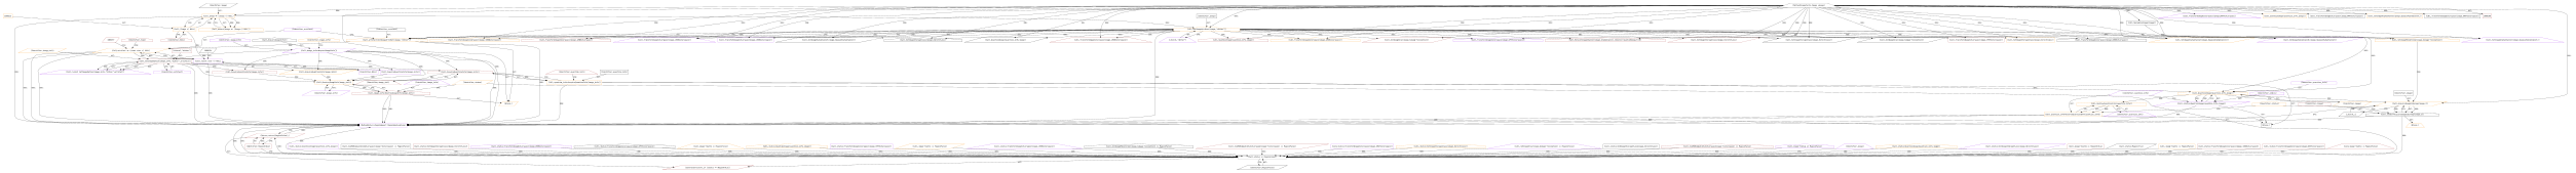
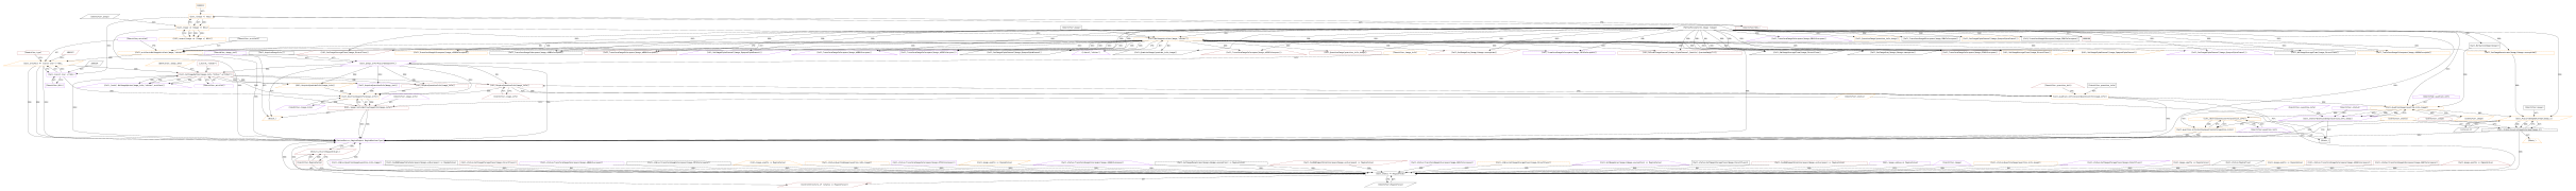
  digraph {
    fontname="JetBrains Mono"
    node [color=darkorange fontname="JetBrains Mono" shape=house]
    edge [fontname="JetBrains Mono"]
    n1 [color=brown label="(Call,AcquireQuantizeInfo(image_info))"]
    n2 [label="(Call,quantize_info=AcquireQuantizeInfo(image_info))" shape=box]
    n3 [label="(Call,DestroyImageInfo(image_info))" shape=box]
    n4 [color=brown label="(Identifier,image_info)" shape=trapezium]
    n5 [color=purple label="(MethodReturn,MagickExport MagickBooleanType)" shape=box]
    n6 [label="(Call,QuantizeImage(quantize_info,image))"]
    n7 [color=black label="(Block,)" shape=box]
    n8 [color=brown label="(Call,image_info=DestroyImageInfo(image_info))"]
    n9 [color=purple label="(Identifier,image_info)" shape=parallelogram]
    n10 [color=brown label="(Call,SetImageOption(image_info,\"dither\",artifact))" shape=box]
    n11 [color=purple label="(Call,(void) SetImageOption(image_info,\"dither\",artifact))" shape=trapezium]
    n12 [color=purple label="(Identifier,artifact)"]
    n13 [color=purple label="(Call,AcquireQuantizeInfo(image_info))" shape=box]
    n14 [color=brown label="(Call,AcquireQuantizeInfo(image_info))"]
    n15 [label="(Call,AcquireQuantizeInfo(image_info))" shape=parallelogram]
    n16 [color=brown label="(Return,return(MagickFalse);)" shape=parallelogram]
    n17 [color=purple label="(Call,image_info=AcquireImageInfo())" shape=parallelogram]
    n18 [label="(Block,)" shape=parallelogram]
    n19 [color=black label="(Call,AcquireImageInfo())"]
    n20 [label="(Call,artifact != (const char *) NULL)" shape=parallelogram]
    n21 [color=purple label="(Call,(const char *) NULL)" shape=box]
    n22 [color=purple label="(Identifier,NULL)" shape=box]
    n23 [label="(Call,artifact=GetImageArtifact(image,\"dither\"))"]
    n24 [label="(Call,GetImageArtifact(image,\"dither\"))"]
    n25 [color=black label="(Call,SetImageStorageClass(image,DirectClass))"]
    n26 [label="(Call,TransformImageColorspace(image,sRGBColorspace))"]
    n27 [color=brown label="(Call,SetImageStorageClass(image,DirectClass))" shape=parallelogram]
    n28 [label="(Call,TransformImageColorspace(image,sRGBColorspace))"]
    n29 [color=brown label="(Call,TransformImageColorspace(image,sRGBColorspace))"]
    n30 [color=black label="(Call,SetImageAlphaChannel(image,OpaqueAlphaChannel))" shape=parallelogram]
    n31 [color=brown label="(Call,TransformImageColorspace(image,sRGBColorspace))" shape=trapezium]
    n32 [color=purple label="(Call,TransformImageColorspace(image,CMYKColorspace))"]
    n33 [color=black label="(Call,SetImageStorageClass(image,DirectClass))" shape=parallelogram]
    n34 [color=brown label="(Call,TransformImageColorspace(image,CMYKColorspace))" shape=box]
    n35 [color=black label="(Call,TransformImageColorspace(image,sRGBColorspace))"]
    n36 [color=purple label="(Call,SetImageAlphaChannel(image,OpaqueAlphaChannel))" shape=parallelogram]
    n37 [color=purple label="(Call,TransformImageColorspace(image,sRGBColorspace))" shape=trapezium]
    n38 [color=purple label="(Call,TransformImageColorspace(image,sRGBColorspace))" shape=box]
    n39 [color=black label="(Call,QuantizeImage(quantize_info,image))" shape=parallelogram]
    n40 [color=brown label="(Call,QuantizeImage(quantize_info,image))"]
    n41 [color=purple label="(Literal,\"dither\")" shape=trapezium]
    n42 [color=brown label="(Call,SetImageGray(image,&image->exception))" shape=parallelogram]
    n43 [color=brown label="(Call,BilevelImageChannel(image,AlphaChannel,(double) QuantumRange/2.0))"]
    n44 [color=black label="(Call,SetImageGray(image,&image->exception))" shape=parallelogram]
    n45 [label="(Call,SetImageStorageClass(image,DirectClass))" shape=box]
    n46 [label="(Call,SetImageAlphaChannel(image,OpaqueAlphaChannel))" shape=parallelogram]
    n47 [label="(Call,SetImageMonochrome(image,&image->exception))"]
    n48 [color=purple label="(Call,SetImageAlphaChannel(image,OpaqueAlphaChannel))" shape=trapezium]
    n49 [label="(Call,AcquireImageColormap(image,2))" shape=parallelogram]
    n50 [label="(Call,image != (Image *) NULL)" shape=box]
    n51 [label="(Call,(Image *) NULL)" shape=box]
    n52 [label="(Call,assert(image != (Image *) NULL))"]
    n53 [color=brown label="(Identifier,NULL)"]
    n54 [color=black label="(MethodParameterIn,Image *image)" shape=trapezium]
    n55 [color=purple label="(Call,TransformImageColorspace(image,GRAYColorspace))" shape=trapezium]
    n56 [label="(Call,QuantizeImage(quantize_info,image))" shape=box]
    n57 [color=black label="(Call,TransformImageColorspace(image,GRAYColorspace))" shape=box]
    n58 [color=black label="(Call,NormalizeImage(image))" shape=box]
    n59 [label="(Call,SetImageAlphaChannel(image,OpaqueAlphaChannel))" shape=box]
    n60 [color=black label="(Call,TransformImageColorspace(image,GRAYColorspace))" shape=box]
    1000100 [color=brown shape=box]
    n62 [color=purple label="(Call,status=QuantizeImage(quantize_info,image))" shape=parallelogram]
    n63 [label="(Call,DestroyQuantizeInfo(quantize_info))"]
    n64 [label="(Identifier,image)" shape=parallelogram]
    n65 [color=black label="(Call,status=AcquireImageColormap(image,2))"]
    n66 [color=black label="(Literal,2)" shape=parallelogram]
    n67 [label="(Call,quantize_info=DestroyQuantizeInfo(quantize_info))" shape=box]
    n68 [color=purple label="(Identifier,quantize_info)" shape=trapezium]
    n69 [color=black label="(Call,status == MagickFalse)"]
    n70 [label="(Block,)" shape=trapezium]
    n71 [color=brown label="(ControlStructure,if (status == MagickFalse))" shape=parallelogram]
    n72 [color=black label="(Identifier,MagickFalse)" shape=parallelogram]
    n73 [color=brown label="(Identifier,MagickFalse)" shape=box]
    n74 [color=purple label="(Call,status=QuantizeImage(quantize_info,image))" shape=box]
    n75 [color=black label="(Identifier,artifact)"]
    n76 [color=black label="(Call,IssRGBCompatibleColorspace(image->colorspace) == MagickFalse)" shape=box]
    n77 [color=brown label="(Identifier,type)"]
    n78 [label="(Identifier,image_info)" shape=parallelogram]
    n79 [color=brown label="(Call,status=SetImageStorageClass(image,DirectClass))" shape=box]
    n80 [color=purple label="(Call,status=TransformImageColorspace(image,sRGBColorspace))"]
    n81 [color=black label="(Call,status=TransformImageColorspace(image,CMYKColorspace))"]
    n82 [color=purple label="(Identifier,status)"]
    n83 [label="(Call,image->matte == MagickFalse)" shape=trapezium]
    n84 [label="(Call,status=QuantizeImage(quantize_info,image))"]
    n85 [color=brown label="(Identifier,quantize_info)" shape=trapezium]
    n86 [color=purple label="(Call,status=TransformImageColorspace(image,CMYKColorspace))" shape=box]
    n87 [label="(Call,image->matte == MagickFalse)" shape=parallelogram]
    n88 [color=black label="(Identifier,image)" shape=box]
    n89 [color=purple label="(Call,status=TransformImageColorspace(image,sRGBColorspace))" shape=trapezium]
    n90 [color=purple label="(Identifier,quantize_info)" shape=parallelogram]
    n91 [color=black label="(Call,SetImageMonochrome(image,&image->exception) == MagickFalse)"]
    n92 [color=brown label="(Call,IssRGBCompatibleColorspace(image->colorspace) == MagickFalse)" shape=parallelogram]
    n93 [color=purple label="(Call,status=TransformImageColorspace(image,GRAYColorspace))" shape=box]
    n94 [label="(Call,status=SetImageStorageClass(image,DirectClass))"]
    n95 [color=purple label="(Call,SetImageGray(image,&image->exception) == MagickFalse)" shape=trapezium]
    n96 [color=black label="(Identifier,image)" shape=parallelogram]
    n97 [label="(Identifier,status)"]
    n98 [color=black label="(Identifier,quantize_info)" shape=box]
    n99 [color=black label="(Call,status=SetImageStorageClass(image,DirectClass))" shape=box]
    n100 [label="(Identifier,image_info)"]
    n101 [color=brown label="(Call,IssRGBCompatibleColorspace(image->colorspace) == MagickFalse)"]
    n102 [color=purple label="(Identifier,image_info)"]
    n103 [color=brown label="(Identifier,image)"]
    n104 [color=brown label="(Literal,\"dither\")" shape=box]
    n105 [color=purple label="(Identifier,quantize_info)"]
    n106 [color=purple label="(Call,image->debug != MagickFalse)"]
    n107 [color=purple label="(Identifier,image)" shape=trapezium]
    n108 [label="(Call,status=QuantizeImage(quantize_info,image))"]
    n109 [color=purple label="(Call,status=SetImageStorageClass(image,DirectClass))" shape=parallelogram]
    n110 [color=brown label="(Call,image->matte == MagickFalse)" shape=box]
    n111 [color=purple label="(Identifier,artifact)"]
    n112 [color=black label="(Identifier,image)" shape=box]
    n113 [color=black label="(Call,status=MagickTrue)" shape=parallelogram]
    n114 [label="(Call,image->matte == MagickFalse)" shape=box]
    n115 [color=brown label="(Call,status=TransformImageColorspace(image,sRGBColorspace))" shape=box]
    n116 [color=brown label="(Call,status=TransformImageColorspace(image,GRAYColorspace))" shape=box]
    n117 [color=brown label="(Call,image->matte == MagickFalse)" shape=trapezium]
    n118 [label="(Identifier,status)" shape=parallelogram]
    n119 [color=purple label="(Identifier,image_info)" shape=trapezium]
    1000157 [color=brown shape=parallelogram]
    1000112 [shape=box]
    1000154 [color=black shape=parallelogram]
    n1 -> n2 [label="AST: "]
    n1 -> n2 [label="DDG: "]
    n1 -> n3 [label="DDG: "]
    n1 -> n4 [label="CFG: "]
    n2 -> n1 [label="CFG: "]
    n2 -> n5 [label="DDG: "]
    n2 -> n6 [label="DDG: "]
    n2 -> n7 [label="AST: "]
    n3 -> n8 [label="AST: "]
    n3 -> n8 [label="DDG: "]
    n3 -> n9 [label="CFG: "]
    n4 -> n1 [label="AST: "]
    n5 -> n16 [label="CFG: "]
    n6 -> n49 [label="DDG: "]
    n6 -> n62 [label="AST: "]
    n6 -> n62 [label="DDG: "]
    n6 -> n62 [label="DDG: "]
    n6 -> n63 [label="DDG: "]
    n6 -> n64 [label="CFG: "]
    n8 -> n3 [label="CFG: "]
    n8 -> n5 [label="DDG: "]
    n8 -> n5 [label="DDG: "]
    n8 -> n18 [label="AST: "]
    n9 -> n3 [label="AST: "]
    n10 -> n1 [label="DDG: "]
    n10 -> n3 [label="DDG: "]
    n10 -> n5 [label="DDG: "]
    n10 -> n11 [label="AST: "]
    n10 -> n11 [label="DDG: "]
    n10 -> n11 [label="DDG: "]
    n10 -> n11 [label="DDG: "]
    n10 -> n12 [label="CFG: "]
    n10 -> n13 [label="DDG: "]
    n10 -> n14 [label="DDG: "]
    n10 -> n15 [label="DDG: "]
    n11 -> n10 [label="CFG: "]
    n12 -> n10 [label="AST: "]
    n13 -> n3 [label="DDG: "]
    n14 -> n3 [label="DDG: "]
    n15 -> n3 [label="DDG: "]
    n16 -> n5 [label="DDG: "]
    n16 -> n71 [label="AST: "]
    n16 -> n73 [label="CFG: "]
    n17 -> n1 [label="DDG: "]
    n17 -> n3 [label="DDG: "]
    n17 -> n5 [label="DDG: "]
    n17 -> n10 [label="DDG: "]
    n17 -> n13 [label="DDG: "]
    n17 -> n14 [label="DDG: "]
    n17 -> n15 [label="DDG: "]
    n17 -> n18 [label="AST: "]
    n19 -> n17 [label="AST: "]
    n20 -> n5 [label="DDG: "]
    n20 -> n5 [label="DDG: "]
    n20 -> n5 [label="DDG: "]
    n20 -> n10 [label="DDG: "]
    n20 -> n21 [label="CFG: "]
-   n21 -> n5 [label="DDG: "]
+   n21 -> n8 [label="DDG: "]
    n21 -> n20 [label="AST: "]
    n21 -> n20 [label="DDG: "]
    n21 -> n22 [label="CFG: "]
    n22 -> n21 [label="AST: "]
    n23 -> n5 [label="DDG: "]
    n23 -> n18 [label="AST: "]
    n23 -> n20 [label="DDG: "]
    n23 -> n24 [label="CFG: "]
    n24 -> n5 [label="DDG: "]
    n24 -> n23 [label="AST: "]
    n24 -> n23 [label="DDG: "]
    n24 -> n23 [label="DDG: "]
    n24 -> n25 [label="DDG: "]
    n24 -> n26 [label="DDG: "]
    n24 -> n27 [label="DDG: "]
    n24 -> n28 [label="DDG: "]
    n24 -> n29 [label="DDG: "]
    n24 -> n30 [label="DDG: "]
    n24 -> n31 [label="DDG: "]
    n24 -> n32 [label="DDG: "]
    n24 -> n33 [label="DDG: "]
    n24 -> n34 [label="DDG: "]
    n24 -> n35 [label="DDG: "]
    n24 -> n36 [label="DDG: "]
    n24 -> n37 [label="DDG: "]
    n24 -> n38 [label="DDG: "]
    n24 -> n39 [label="DDG: "]
    n24 -> n40 [label="DDG: "]
    n24 -> n41 [label="CFG: "]
    n24 -> n42 [label="DDG: "]
    n24 -> n43 [label="DDG: "]
    n24 -> n44 [label="DDG: "]
    n24 -> n45 [label="DDG: "]
    n24 -> n46 [label="DDG: "]
    n24 -> n47 [label="DDG: "]
    n24 -> n48 [label="DDG: "]
    n41 -> n24 [label="AST: "]
    n47 -> n49 [label="DDG: "]
    n49 -> n5 [label="CFG: "]
    n49 -> n65 [label="AST: "]
    n49 -> n65 [label="DDG: "]
    n49 -> n65 [label="DDG: "]
    n49 -> n66 [label="CFG: "]
    n50 -> n5 [label="DDG: "]
    n50 -> n24 [label="DDG: "]
    n50 -> n51 [label="CFG: "]
    n50 -> n52 [label="AST: "]
    n50 -> n52 [label="DDG: "]
    n50 -> n52 [label="DDG: "]
    n51 -> n21 [label="DDG: "]
    n51 -> n50 [label="AST: "]
    n51 -> n50 [label="DDG: "]
    n51 -> n53 [label="CFG: "]
    n52 -> n50 [label="CFG: "]
    n53 -> n51 [label="AST: "]
    n54 -> n5 [label="DDG: "]
    n54 -> n6 [label="DDG: "]
    n54 -> n24 [label="DDG: "]
    n54 -> n25 [label="DDG: "]
    n54 -> n26 [label="DDG: "]
    n54 -> n27 [label="DDG: "]
    n54 -> n28 [label="DDG: "]
    n54 -> n29 [label="DDG: "]
    n54 -> n30 [label="DDG: "]
    n54 -> n31 [label="DDG: "]
    n54 -> n32 [label="DDG: "]
    n54 -> n33 [label="DDG: "]
    n54 -> n34 [label="DDG: "]
    n54 -> n35 [label="DDG: "]
    n54 -> n36 [label="DDG: "]
    n54 -> n37 [label="DDG: "]
    n54 -> n38 [label="DDG: "]
    n54 -> n39 [label="DDG: "]
    n54 -> n40 [label="DDG: "]
    n54 -> n42 [label="DDG: "]
    n54 -> n43 [label="DDG: "]
    n54 -> n44 [label="DDG: "]
    n54 -> n45 [label="DDG: "]
    n54 -> n46 [label="DDG: "]
    n54 -> n47 [label="DDG: "]
    n54 -> n48 [label="DDG: "]
    n54 -> n49 [label="DDG: "]
-   n54 -> n50 [label="DDG: "]
    n54 -> n55 [label="DDG: "]
    n54 -> n56 [label="DDG: "]
    n54 -> n57 [label="DDG: "]
    n54 -> n58 [label="DDG: "]
    n54 -> n59 [label="DDG: "]
    n54 -> n60 [label="DDG: "]
    n54 -> 1000100 [label="AST: "]
    n58 -> n6 [label="DDG: "]
    n62 -> n5 [label="DDG: "]
    n62 -> n6 [label="CFG: "]
    n62 -> n7 [label="AST: "]
    n63 -> n67 [label="AST: "]
    n63 -> n67 [label="DDG: "]
    n63 -> n68 [label="CFG: "]
    n64 -> n6 [label="AST: "]
    n65 -> n5 [label="DDG: "]
    n65 -> n49 [label="CFG: "]
    n65 -> n69 [label="DDG: "]
    n65 -> n70 [label="AST: "]
    n66 -> n49 [label="DDG: "]
    n67 -> n5 [label="DDG: "]
    n67 -> n5 [label="DDG: "]
    n67 -> n7 [label="AST: "]
    n67 -> n63 [label="CFG: "]
    n68 -> n63 [label="AST: "]
    n69 -> n5 [label="DDG: "]
    n69 -> n5 [label="DDG: "]
    n69 -> n5 [label="DDG: "]
-   n69 -> n16 [label="DDG: "]
    n69 -> n71 [label="AST: "]
    n69 -> n72 [label="CFG: "]
    n72 -> n69 [label="AST: "]
    n73 -> n16 [label="AST: "]
    n73 -> n16 [label="DDG: "]
    n73 -> n69 [label="CFG: "]
    n74 -> n69 [label="DDG: "]
    n75 -> n23 [label="AST: "]
    n76 -> n69 [label="DDG: "]
    n77 -> n20 [label="CFG: "]
    n78 -> n10 [label="AST: "]
    n79 -> n69 [label="DDG: "]
    n80 -> n69 [label="DDG: "]
    n81 -> n69 [label="DDG: "]
    n82 -> n62 [label="AST: "]
    n83 -> n69 [label="DDG: "]
    n84 -> n69 [label="DDG: "]
    n85 -> n2 [label="CFG: "]
    n86 -> n69 [label="DDG: "]
    n87 -> n69 [label="DDG: "]
    n88 -> n49 [label="AST: "]
    n89 -> n69 [label="DDG: "]
    n90 -> n62 [label="CFG: "]
    n90 -> n67 [label="AST: "]
    n91 -> n69 [label="DDG: "]
    n92 -> n69 [label="DDG: "]
    n93 -> n69 [label="DDG: "]
    n94 -> n69 [label="DDG: "]
    n95 -> n69 [label="DDG: "]
    n96 -> n50 [label="AST: "]
    n97 -> n65 [label="AST: "]
    n97 -> n67 [label="CFG: "]
    n98 -> n2 [label="AST: "]
    n99 -> n69 [label="DDG: "]
    n100 -> n17 [label="CFG: "]
    n101 -> n69 [label="DDG: "]
    n102 -> n17 [label="AST: "]
    n103 -> n65 [label="CFG: "]
    n104 -> n10 [label="AST: "]
    n105 -> n6 [label="AST: "]
    n106 -> n69 [label="DDG: "]
    n107 -> n69 [label="CFG: "]
    n108 -> n69 [label="DDG: "]
    n109 -> n69 [label="DDG: "]
    n110 -> n69 [label="DDG: "]
    n111 -> n20 [label="AST: "]
    n111 -> n23 [label="CFG: "]
    n112 -> n24 [label="AST: "]
    n113 -> n69 [label="DDG: "]
    n114 -> n69 [label="DDG: "]
    n115 -> n69 [label="DDG: "]
    n116 -> n69 [label="DDG: "]
    n117 -> n69 [label="DDG: "]
    n118 -> n8 [label="CFG: "]
    n118 -> n69 [label="AST: "]
    n119 -> n8 [label="AST: "]
    1000157 -> n20 [label="CFG: "]
    1000112 -> n51 [label="AST: "]
    1000154 -> n21 [label="AST: "]
  }
